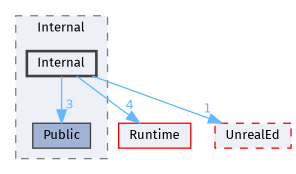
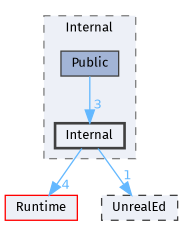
  digraph {
    compound=true
    fontname="Fira Sans"
    node [color=grey25 fillcolor="#edf0f7" fontname="Fira Sans" fontsize=10 shape=box style=filled]
    edge [color=steelblue1 fontcolor=steelblue1 fontname="Fira Sans" fontsize=10 labeldistance=1.5 labelfontname=Helvetica labelfontsize=10]
    n1 [fillcolor="#a2b4d6" height=0.2 label=Public width=0.4]
    n2 [height=0.2 label=Internal style="filled,bold" width=0.4]
    n3 [color=red height=0.2 label=Runtime width=0.4]
-   n4 [color=red height=0.2 label=UnrealEd style="filled,dashed" width=0.4]
+   n4 [height=0.2 label=UnrealEd style="filled,dashed" width=0.4]
    subgraph cluster_1 {
      bgcolor="#edf0f7"
      fontsize=10
      label=Internal
      pencolor=grey50
      style="filled,dashed"
      n1
      n2
    }
-   n2 -> n1 [headlabel=3]
+   n1 -> n2 [headlabel=3]
    n2 -> n3 [headlabel=4]
    n2 -> n4 [headlabel=1]
  }
